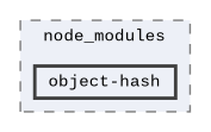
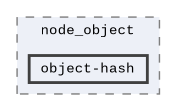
  digraph {
    compound=true
    fontname="Liberation Mono"
    n1 [color=grey25 fillcolor="#edf0f7" fontname="Liberation Mono" fontsize=10 height=0.2 label="object-hash" shape=box style="filled,bold" width=0.4]
    subgraph cluster_1 {
      bgcolor="#edf0f7"
      fontsize=10
-     label=node_modules
+     label=node_object
      pencolor=grey50
      style="filled,dashed"
      n1
    }
  }
